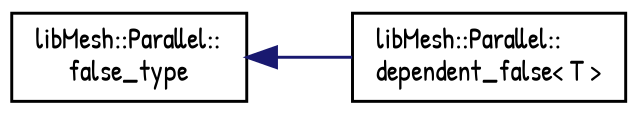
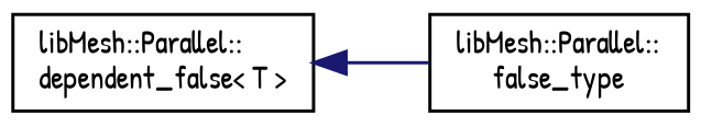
  digraph {
    rankdir=LR
    fontname="Patrick Hand"
    node [color=black fillcolor=white fontname="Patrick Hand" fontsize=10 shape=record style=filled]
    n1 [height=0.2 label="libMesh::Parallel::\lfalse_type" width=0.4]
    n2 [height=0.2 label="libMesh::Parallel::\ldependent_false\< T \>" width=0.4]
-   n1 -> n2 [color=midnightblue dir=back fontname="Patrick Hand" fontsize=10 labelfontname=FreeSans labelfontsize=10 style=solid]
+   n2 -> n1 [color=midnightblue dir=back fontname="Patrick Hand" fontsize=10 labelfontname=FreeSans labelfontsize=10 style=solid]
  }
